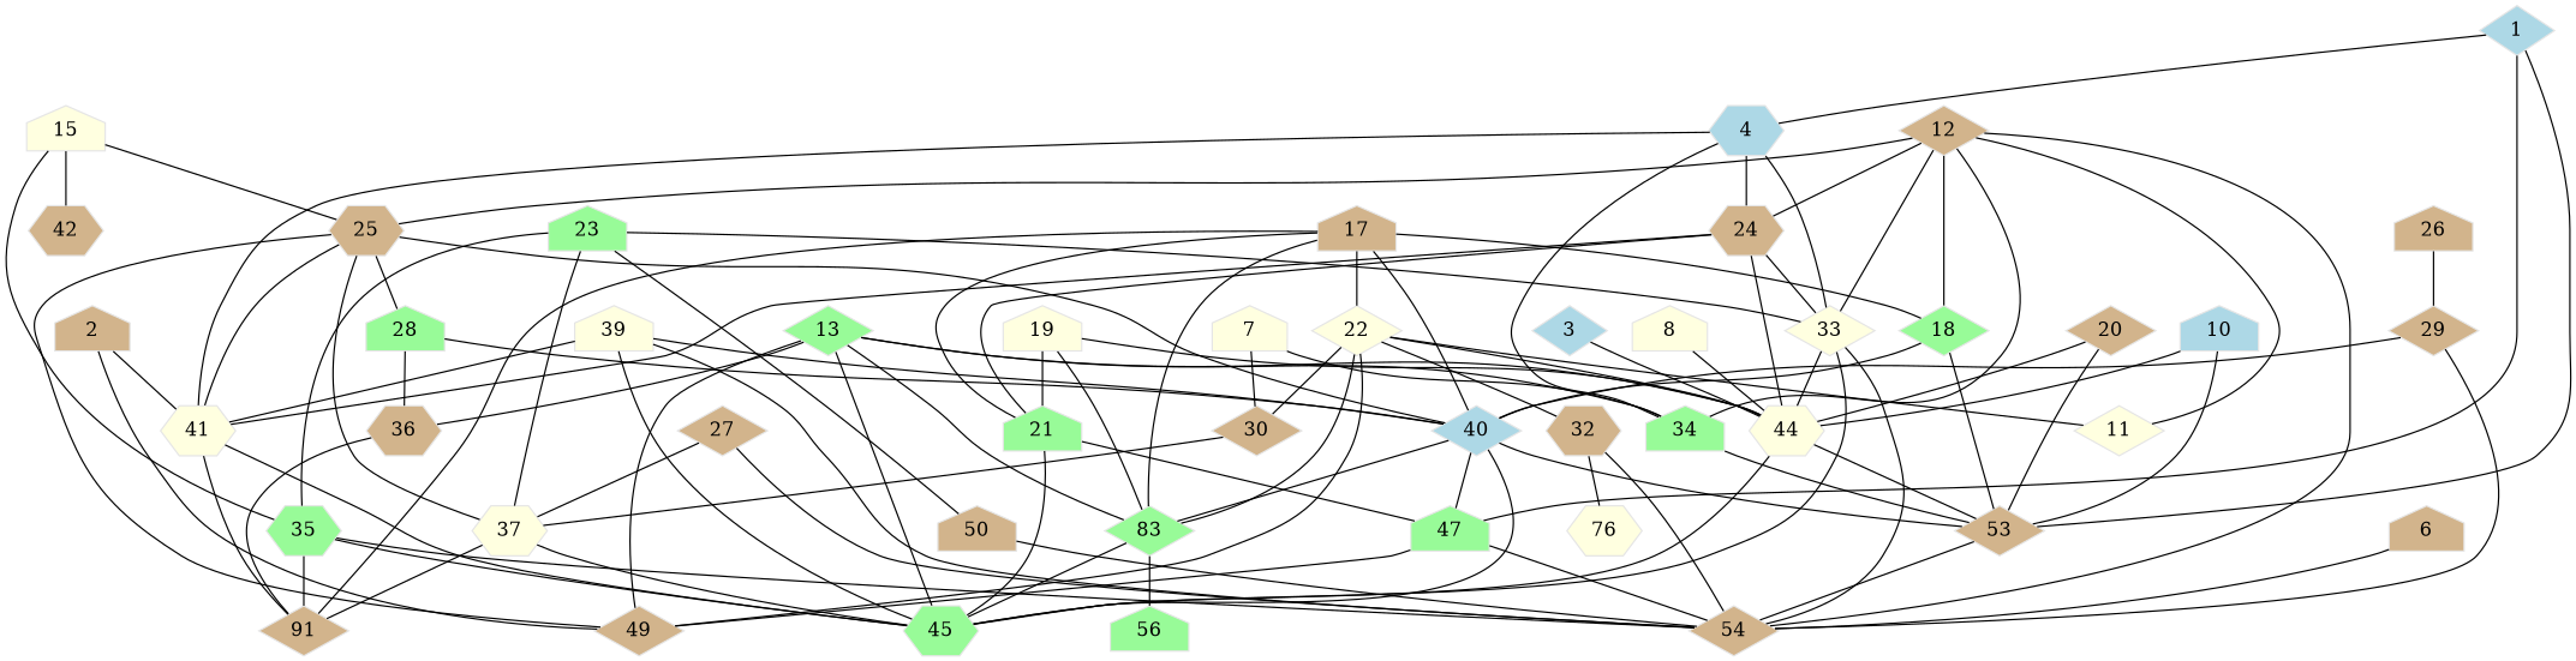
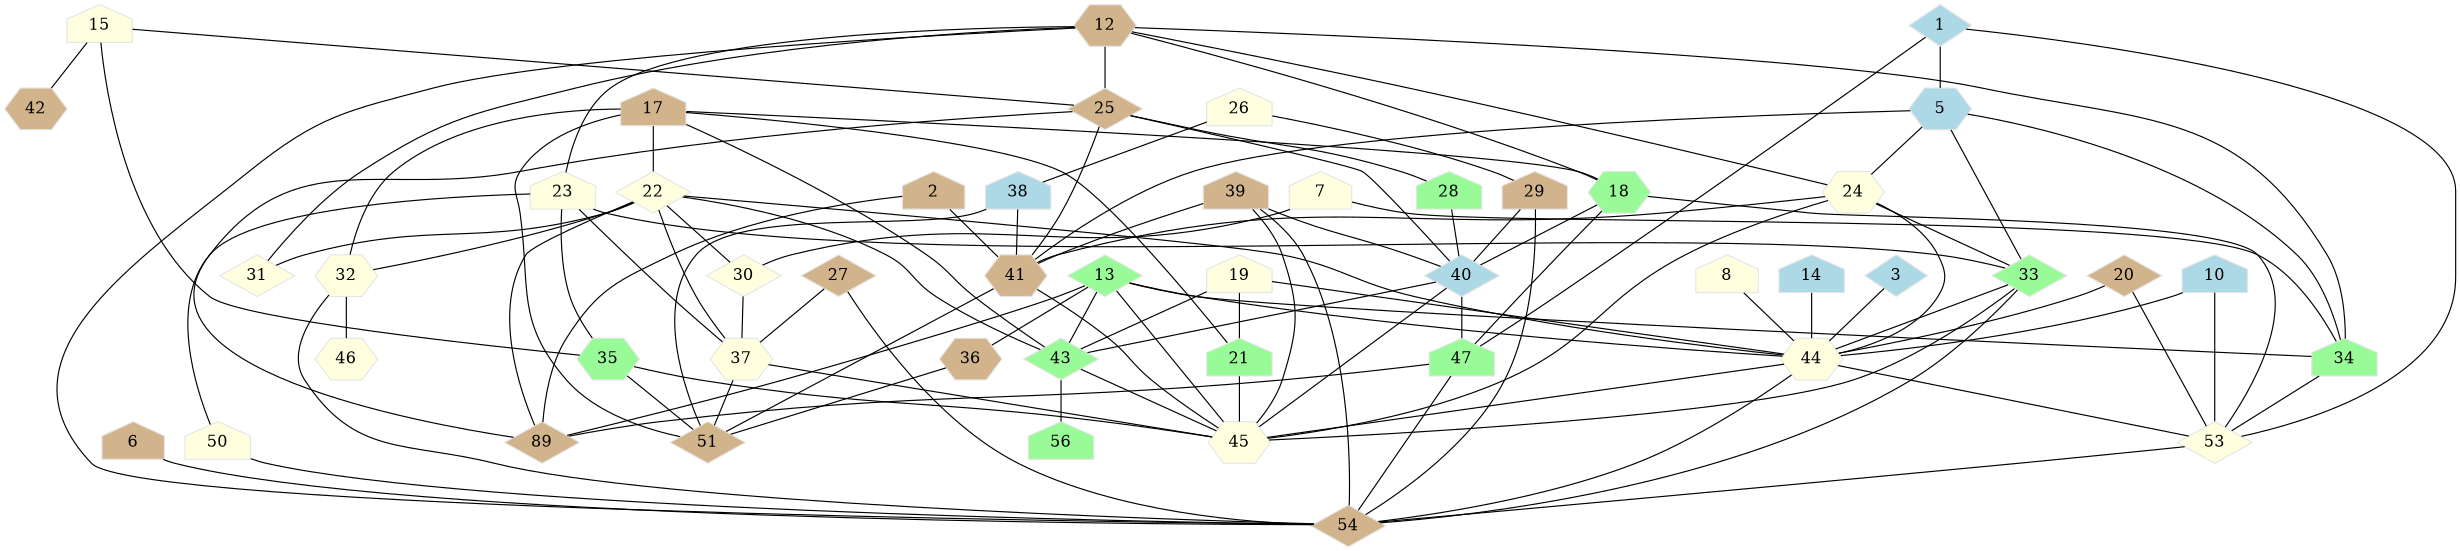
  graph {
    node [color=gray90 fillcolor=tan shape=house style=filled]
    edge [weight=1.0]
    1 [fillcolor=lightblue shape=diamond]
-   4 [fillcolor=lightblue shape=hexagon]
+   4 [fillcolor=lightblue shape=hexagon label=5]
    47 [fillcolor=palegreen]
-   53 [shape=diamond]
-   41 [fillcolor=lightyellow shape=hexagon]
-   24 [shape=hexagon]
-   33 [fillcolor=lightyellow shape=diamond]
+   53 [fillcolor=lightyellow shape=diamond]
+   41 [shape=hexagon]
+   24 [fillcolor=lightyellow shape=hexagon]
+   33 [fillcolor=palegreen shape=diamond]
    34 [fillcolor=palegreen]
-   49 [shape=diamond]
+   49 [shape=diamond label=89]
    54 [shape=diamond]
    2
-   45 [fillcolor=palegreen shape=hexagon]
-   51 [shape=diamond label=91]
+   45 [fillcolor=lightyellow shape=hexagon]
+   51 [shape=diamond]
    3 [fillcolor=lightblue shape=diamond]
    44 [fillcolor=lightyellow shape=hexagon]
    6
    7 [fillcolor=lightyellow]
-   30 [shape=diamond]
+   30 [fillcolor=lightyellow shape=diamond]
    37 [fillcolor=lightyellow shape=hexagon]
    8 [fillcolor=lightyellow]
    10 [fillcolor=lightblue]
-   12 [shape=diamond]
-   18 [fillcolor=palegreen shape=diamond]
-   23 [fillcolor=palegreen]
-   25 [shape=hexagon]
-   31 [fillcolor=lightyellow shape=diamond label=11]
+   12 [shape=hexagon]
+   18 [fillcolor=palegreen shape=hexagon]
+   23 [fillcolor=lightyellow]
+   25 [shape=diamond]
+   31 [fillcolor=lightyellow shape=diamond]
    40 [fillcolor=lightblue shape=diamond]
    35 [fillcolor=palegreen shape=hexagon]
-   50
+   50 [fillcolor=lightyellow]
    28 [fillcolor=palegreen]
    13 [fillcolor=palegreen shape=diamond]
    36 [shape=hexagon]
-   43 [fillcolor=palegreen shape=diamond label=83]
+   43 [fillcolor=palegreen shape=diamond]
    n34 [fillcolor=palegreen label=56]
+   14 [fillcolor=lightblue]
    15 [fillcolor=lightyellow]
    42 [shape=hexagon]
    17
    21 [fillcolor=palegreen]
    22 [fillcolor=lightyellow shape=diamond]
-   32 [shape=hexagon]
+   32 [fillcolor=lightyellow shape=hexagon]
    19 [fillcolor=lightyellow]
    20 [shape=diamond]
-   46 [fillcolor=lightyellow shape=hexagon label=76]
-   26
-   29 [shape=diamond]
+   46 [fillcolor=lightyellow shape=hexagon]
+   26 [fillcolor=lightyellow]
+   29
+   38 [fillcolor=lightblue]
    27 [shape=diamond]
-   39 [fillcolor=lightyellow]
+   39
    1 -- 4
    1 -- 47
    1 -- 53
    4 -- 41
    4 -- 24
    4 -- 33
    4 -- 34
    47 -- 49
    47 -- 54
    53 -- 54
    41 -- 45
    41 -- 51
    24 -- 41
    24 -- 33
-   24 -- 21
+   24 -- 45
    24 -- 44
    33 -- 54
    33 -- 45
    33 -- 44
    34 -- 53
    2 -- 41
    2 -- 49
    3 -- 44
    44 -- 53
    44 -- 45
    6 -- 54
    7 -- 34
    7 -- 30
    30 -- 37
    37 -- 45
    37 -- 51
    8 -- 44
    10 -- 53
    10 -- 44
    12 -- 24
    12 -- 34
    12 -- 54
    12 -- 18
-   12 -- 33
+   12 -- 23
    12 -- 25
    12 -- 31
    18 -- 53
    18 -- 40
    23 -- 33
    23 -- 37
    23 -- 35
    23 -- 50
    25 -- 41
    25 -- 49
    25 -- 40 [weight=2.0]
    25 -- 28
    40 -- 47
-   40 -- 53
    40 -- 45
    40 -- 43
-   35 -- 54
+   44 -- 54
    35 -- 45
    35 -- 51
    50 -- 54
    28 -- 40
-   28 -- 36
    13 -- 34
    13 -- 49
    13 -- 45
    13 -- 44
    13 -- 36
    13 -- 43
    36 -- 51
    43 -- 45
    43 -- n34
+   14 -- 44
    15 -- 25
    15 -- 35
    15 -- 42
    17 -- 51
    17 -- 18
-   17 -- 40 [weight=2.0]
+   17 -- 32 [weight=2.0]
    17 -- 43
    17 -- 21
    17 -- 22
-   21 -- 47
+   18 -- 47
    21 -- 45
    22 -- 49
    22 -- 44
    22 -- 30
-   25 -- 37
+   22 -- 37
    22 -- 31
    22 -- 43
    22 -- 32
    32 -- 54
    32 -- 46
    19 -- 44
    19 -- 43
    19 -- 21
    20 -- 53
    20 -- 44
    26 -- 29
+   26 -- 38
    29 -- 54
    29 -- 40
+   38 -- 41
+   38 -- 51
    27 -- 54
    27 -- 37
    39 -- 41
    39 -- 54
    39 -- 45
    39 -- 40
  }
